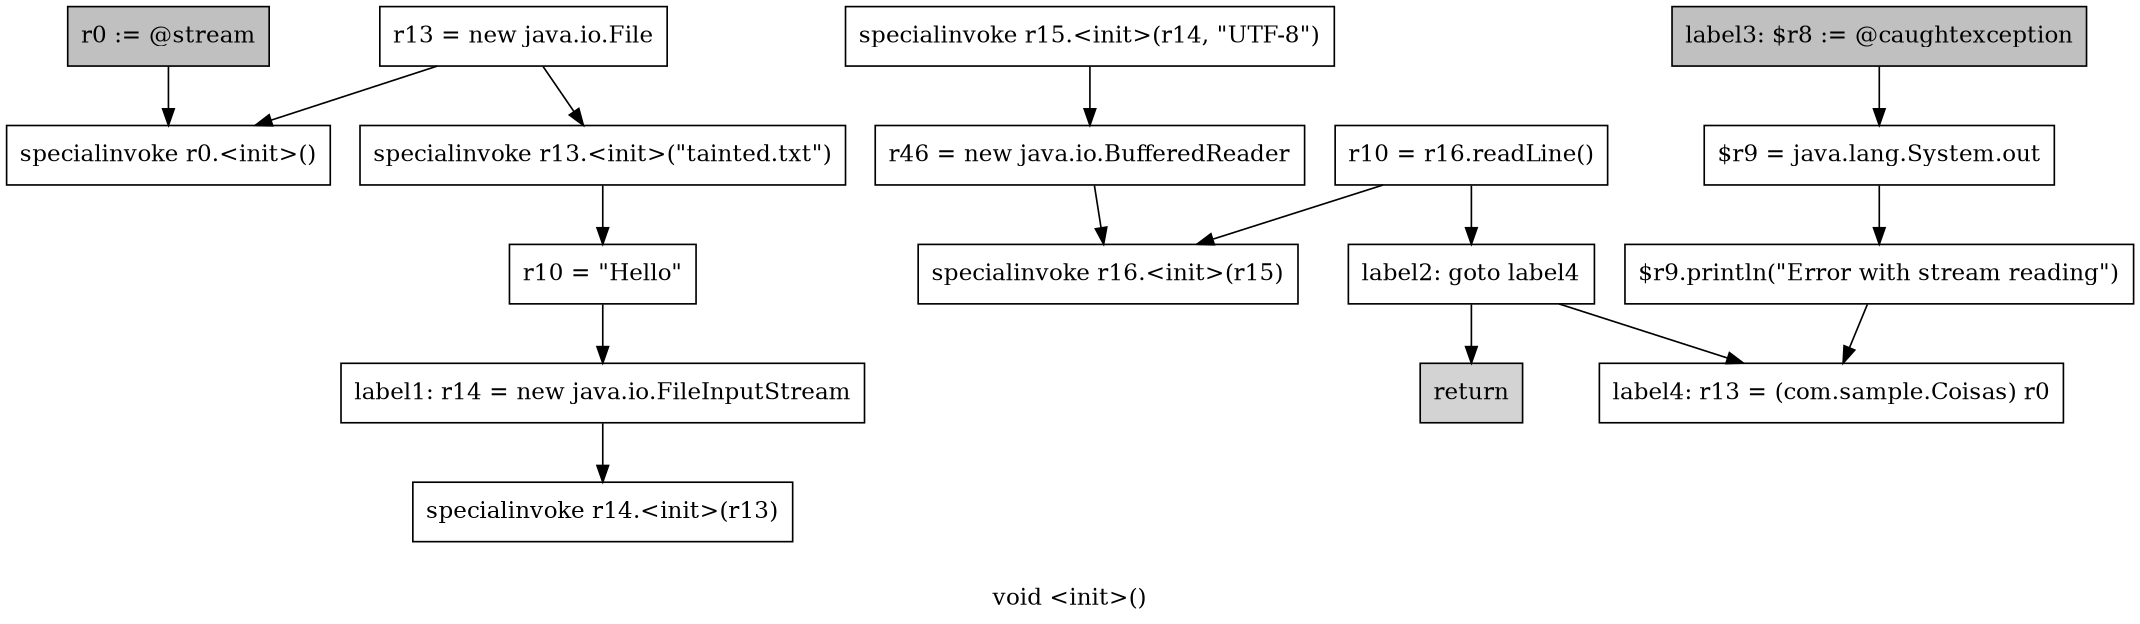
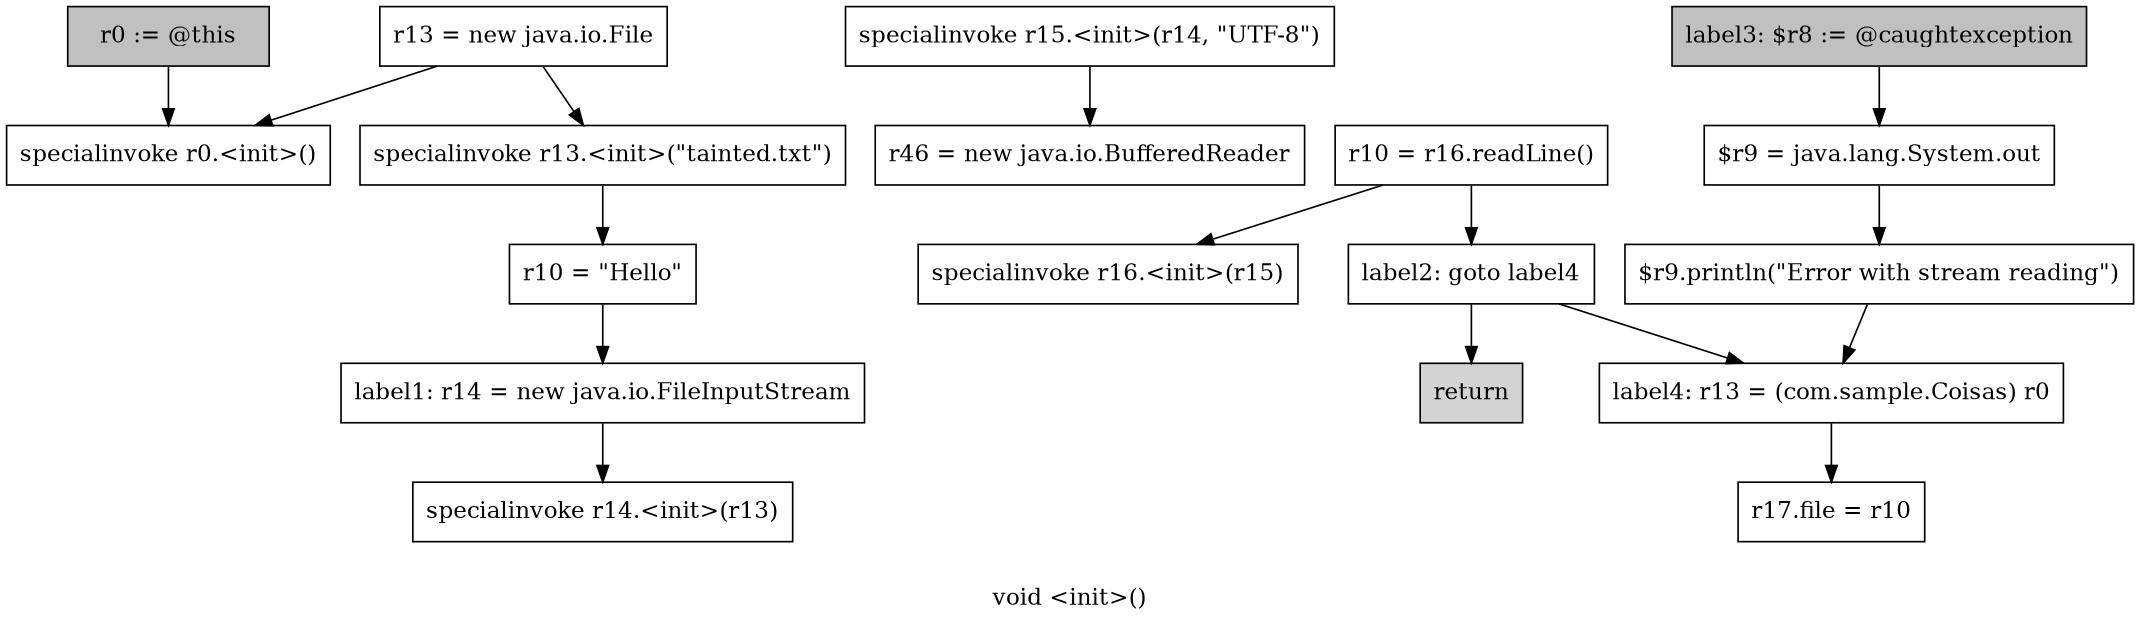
  digraph {
    label="void <init>()"
    node [shape=box]
-   n1 [fillcolor=gray label="r0 := @stream" style=filled]
+   n1 [fillcolor=gray label="r0 := @this" style=filled]
    n2 [label="specialinvoke r0.<init>()"]
    n3 [label="r13 = new java.io.File"]
    n4 [label="specialinvoke r13.<init>(\"tainted.txt\")"]
    n5 [label="r10 = \"Hello\""]
    n6 [label="label1: r14 = new java.io.FileInputStream"]
    n7 [label="specialinvoke r14.<init>(r13)"]
    n8 [label="specialinvoke r15.<init>(r14, \"UTF-8\")"]
    n9 [label="r46 = new java.io.BufferedReader"]
    n10 [label="specialinvoke r16.<init>(r15)"]
    n11 [label="r10 = r16.readLine()"]
    n12 [label="label2: goto label4"]
    n13 [label="label4: r13 = (com.sample.Coisas) r0"]
    n14 [fillcolor=lightgray label=return style=filled]
+   n15 [label="r17.file = r10"]
    n16 [fillcolor=gray label="label3: $r8 := @caughtexception" style=filled]
    n17 [label="$r9 = java.lang.System.out"]
    n18 [label="$r9.println(\"Error with stream reading\")"]
    n1 -> n2
    n3 -> n2
    n3 -> n4
    n4 -> n5
    n5 -> n6
    n6 -> n7
    n8 -> n9
-   n9 -> n10
    n11 -> n10
    n11 -> n12
    n12 -> n13
    n12 -> n14
+   n13 -> n15
    n16 -> n17
    n17 -> n18
    n18 -> n13
  }
